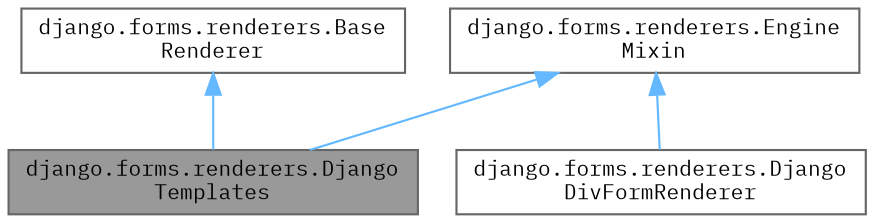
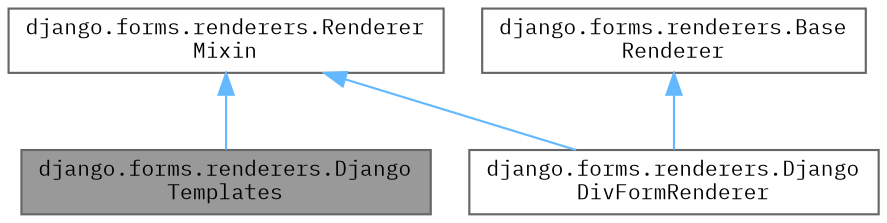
  digraph {
    fontname="IBM Plex Mono"
    node [color=gray40 fillcolor=white fontname="IBM Plex Mono" fontsize=10 shape=box style=filled]
    edge [color=steelblue1 dir=back fontname="IBM Plex Mono" fontsize=10 labelfontname=Helvetica labelfontsize=10 style=solid]
    n1 [fillcolor=grey60 fontcolor=black height=0.2 label="django.forms.renderers.Django\lTemplates" width=0.4]
    n2 [height=0.2 label="django.forms.renderers.Django\lDivFormRenderer" width=0.4]
-   n3 [height=0.2 label="django.forms.renderers.Engine\lMixin" width=0.4]
+   n3 [height=0.2 label="django.forms.renderers.Renderer\lMixin" width=0.4]
    n4 [height=0.2 label="django.forms.renderers.Base\lRenderer" width=0.4]
    n3 -> n1
    n3 -> n2
-   n4 -> n1
+   n4 -> n2
  }
